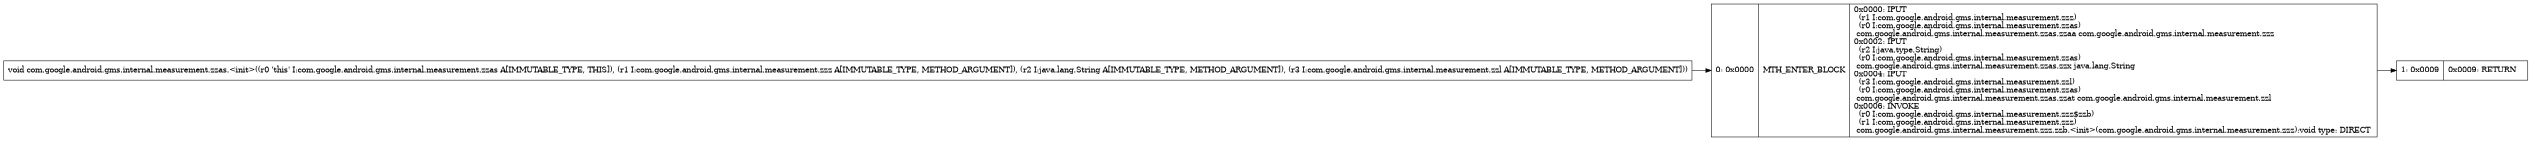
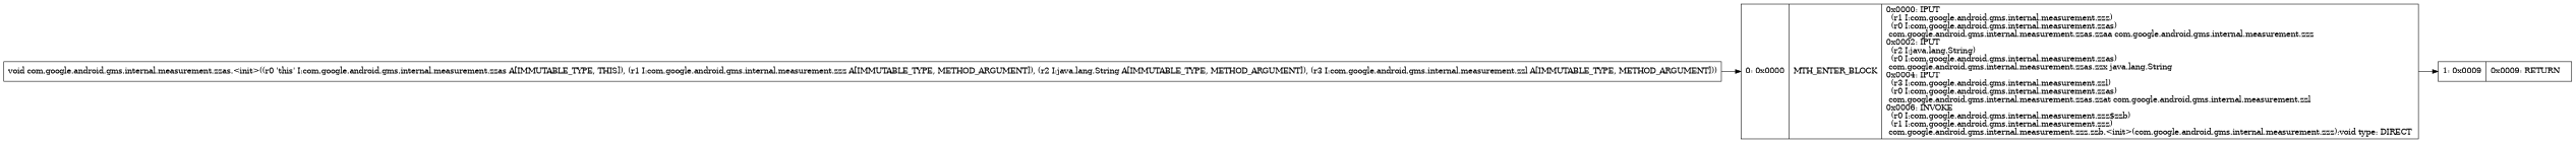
  digraph {
    rankdir=LR
    node [shape=record]
-   n1 [label="{0\:\ 0x0000|MTH_ENTER_BLOCK\l|0x0000: IPUT  \l  (r1 I:com.google.android.gms.internal.measurement.zzz)\l  (r0 I:com.google.android.gms.internal.measurement.zzas)\l com.google.android.gms.internal.measurement.zzas.zzaa com.google.android.gms.internal.measurement.zzz \l0x0002: IPUT  \l  (r2 I:java.type.String)\l  (r0 I:com.google.android.gms.internal.measurement.zzas)\l com.google.android.gms.internal.measurement.zzas.zzx java.lang.String \l0x0004: IPUT  \l  (r3 I:com.google.android.gms.internal.measurement.zzl)\l  (r0 I:com.google.android.gms.internal.measurement.zzas)\l com.google.android.gms.internal.measurement.zzas.zzat com.google.android.gms.internal.measurement.zzl \l0x0006: INVOKE  \l  (r0 I:com.google.android.gms.internal.measurement.zzz$zzb)\l  (r1 I:com.google.android.gms.internal.measurement.zzz)\l com.google.android.gms.internal.measurement.zzz.zzb.\<init\>(com.google.android.gms.internal.measurement.zzz):void type: DIRECT \l}"]
+   n1 [label="{0\:\ 0x0000|MTH_ENTER_BLOCK\l|0x0000: IPUT  \l  (r1 I:com.google.android.gms.internal.measurement.zzz)\l  (r0 I:com.google.android.gms.internal.measurement.zzas)\l com.google.android.gms.internal.measurement.zzas.zzaa com.google.android.gms.internal.measurement.zzz \l0x0002: IPUT  \l  (r2 I:java.lang.String)\l  (r0 I:com.google.android.gms.internal.measurement.zzas)\l com.google.android.gms.internal.measurement.zzas.zzx java.lang.String \l0x0004: IPUT  \l  (r3 I:com.google.android.gms.internal.measurement.zzl)\l  (r0 I:com.google.android.gms.internal.measurement.zzas)\l com.google.android.gms.internal.measurement.zzas.zzat com.google.android.gms.internal.measurement.zzl \l0x0006: INVOKE  \l  (r0 I:com.google.android.gms.internal.measurement.zzz$zzb)\l  (r1 I:com.google.android.gms.internal.measurement.zzz)\l com.google.android.gms.internal.measurement.zzz.zzb.\<init\>(com.google.android.gms.internal.measurement.zzz):void type: DIRECT \l}"]
    n2 [label="{1\:\ 0x0009|0x0009: RETURN   \l}"]
    n3 [label="{void com.google.android.gms.internal.measurement.zzas.\<init\>((r0 'this' I:com.google.android.gms.internal.measurement.zzas A[IMMUTABLE_TYPE, THIS]), (r1 I:com.google.android.gms.internal.measurement.zzz A[IMMUTABLE_TYPE, METHOD_ARGUMENT]), (r2 I:java.lang.String A[IMMUTABLE_TYPE, METHOD_ARGUMENT]), (r3 I:com.google.android.gms.internal.measurement.zzl A[IMMUTABLE_TYPE, METHOD_ARGUMENT])) }"]
    n1 -> n2
    n3 -> n1
  }
